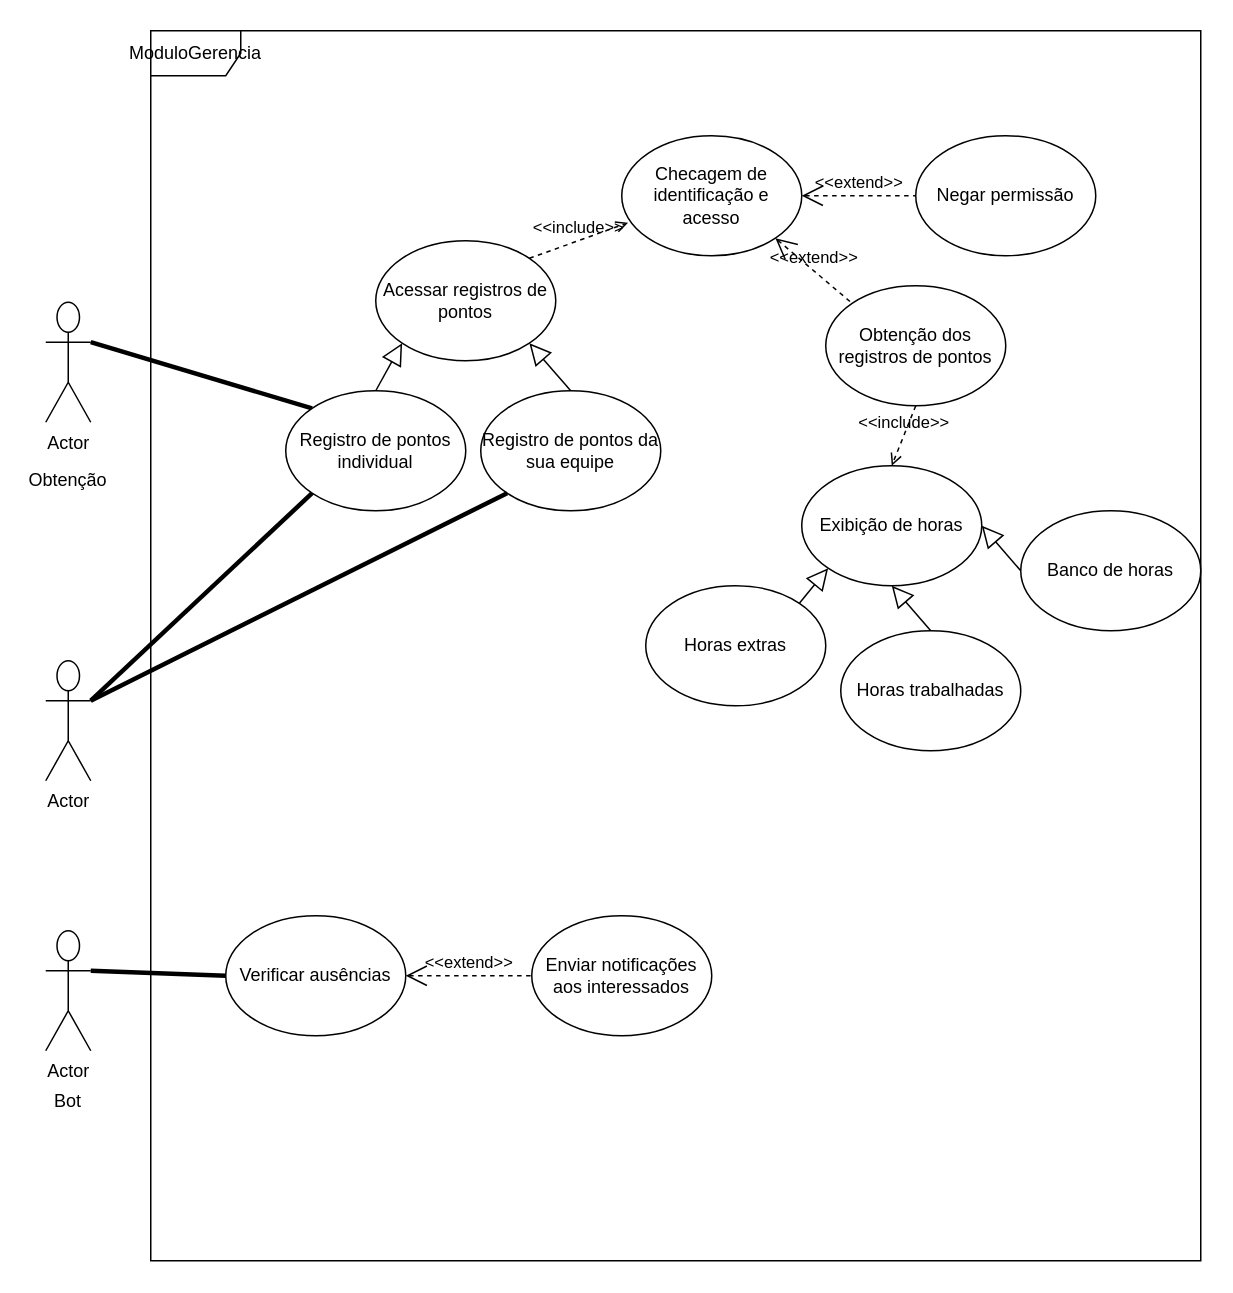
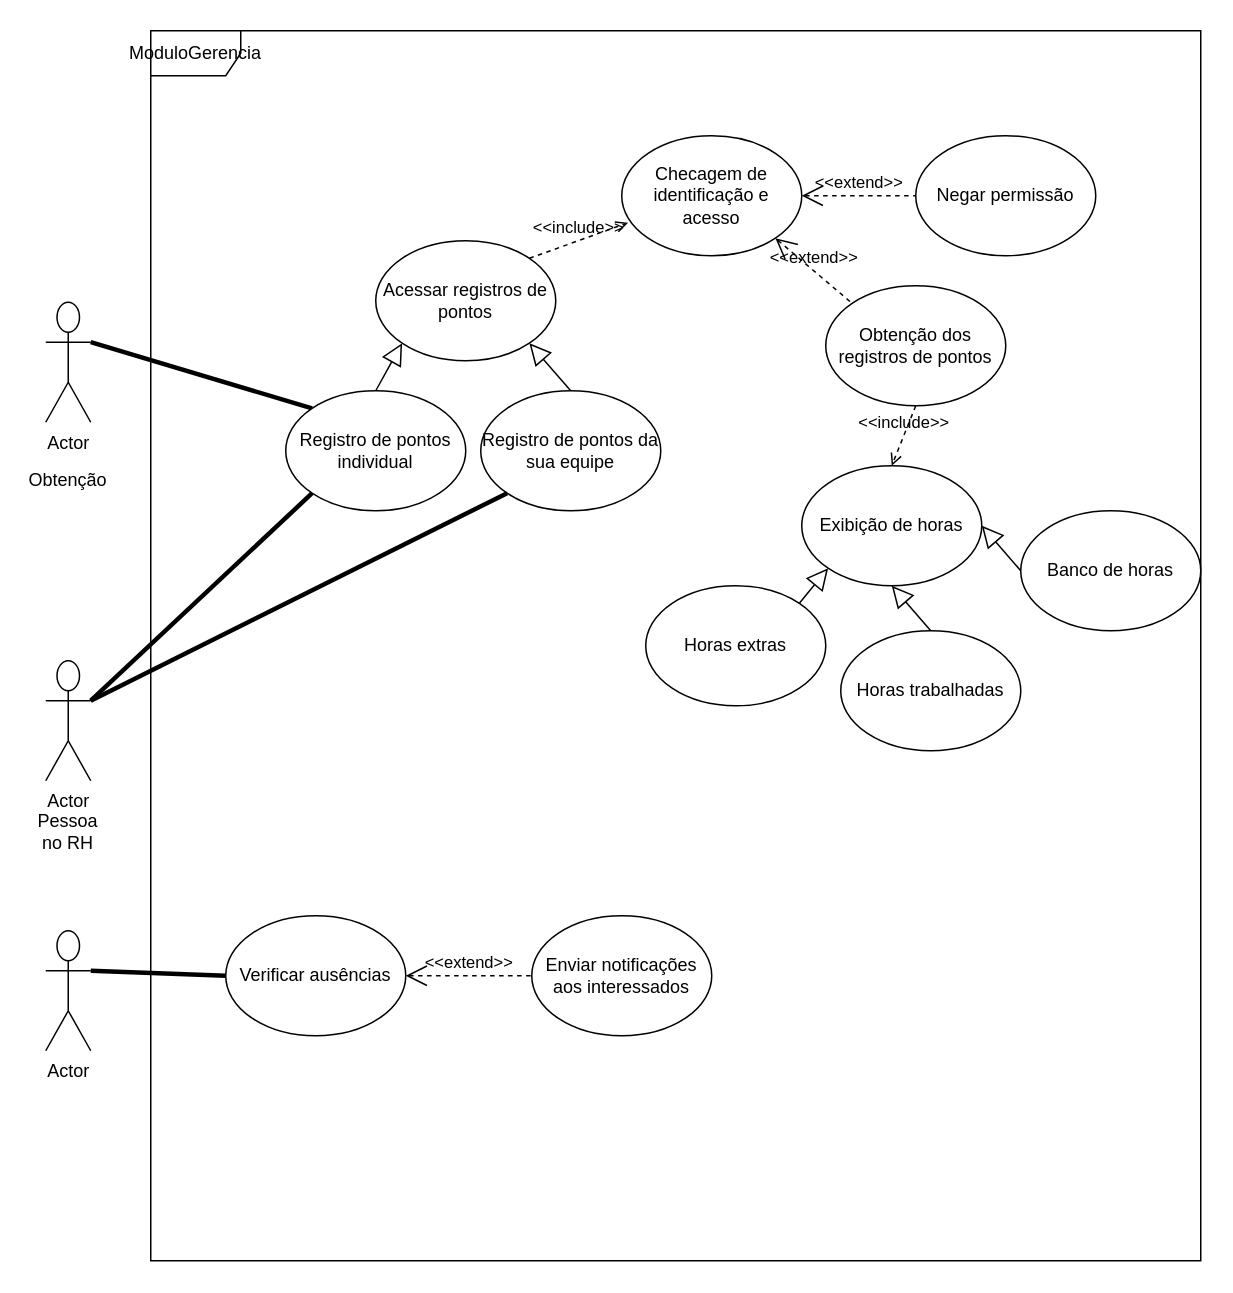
  <mxCell id="0" />
  <mxCell id="1" parent="0" />
  <mxCell id="2" value="Actor" style="shape=umlActor;verticalLabelPosition=bottom;verticalAlign=top;html=1;outlineConnect=0;" parent="1" vertex="1"><mxGeometry x="30" y="201" width="30" height="80" as="geometry" /></mxCell>
  <mxCell id="3" value="" style="endArrow=none;startArrow=none;endFill=0;startFill=0;endSize=8;html=1;verticalAlign=bottom;labelBackgroundColor=none;strokeWidth=3;exitX=1;exitY=0.333;exitDx=0;exitDy=0;exitPerimeter=0;entryX=0;entryY=0;entryDx=0;entryDy=0;" parent="1" source="2" target="9" edge="1"><mxGeometry width="160" relative="1" as="geometry"><mxPoint x="330" y="180" as="sourcePoint" /><mxPoint x="190" y="140" as="targetPoint" /></mxGeometry></mxCell>
  <mxCell id="4" value="Actor" style="shape=umlActor;verticalLabelPosition=bottom;verticalAlign=top;html=1;outlineConnect=0;" parent="1" vertex="1"><mxGeometry x="30" y="440" width="30" height="80" as="geometry" /></mxCell>
+ <mxCell id="5" value="Pessoa no RH" style="text;html=1;strokeColor=none;fillColor=none;align=center;verticalAlign=middle;whiteSpace=wrap;rounded=0;" parent="1" vertex="1"><mxGeometry x="25" y="544" width="40" height="20" as="geometry" /></mxCell>
  <mxCell id="6" value="Obtenção" style="text;html=1;strokeColor=none;fillColor=none;align=center;verticalAlign=middle;whiteSpace=wrap;rounded=0;" parent="1" vertex="1"><mxGeometry x="20" y="300" width="50" height="40" as="geometry" /></mxCell>
  <mxCell id="7" value="" style="endArrow=none;startArrow=none;endFill=0;startFill=0;endSize=8;html=1;verticalAlign=bottom;labelBackgroundColor=none;strokeWidth=3;exitX=1;exitY=0.333;exitDx=0;exitDy=0;exitPerimeter=0;entryX=0;entryY=1;entryDx=0;entryDy=0;" parent="1" source="4" target="9" edge="1"><mxGeometry width="160" relative="1" as="geometry"><mxPoint x="70" y="237.667" as="sourcePoint" /><mxPoint x="240" y="490" as="targetPoint" /></mxGeometry></mxCell>
  <mxCell id="8" value="Acessar registros de pontos" style="ellipse;whiteSpace=wrap;html=1;" vertex="1" parent="1"><mxGeometry x="250" y="160" width="120" height="80" as="geometry" /></mxCell>
  <mxCell id="9" value="Registro de pontos individual" style="ellipse;whiteSpace=wrap;html=1;" vertex="1" parent="1"><mxGeometry x="190" y="260" width="120" height="80" as="geometry" /></mxCell>
  <mxCell id="10" value="Registro de pontos da sua equipe" style="ellipse;whiteSpace=wrap;html=1;" vertex="1" parent="1"><mxGeometry x="320" y="260" width="120" height="80" as="geometry" /></mxCell>
  <mxCell id="11" value="" style="edgeStyle=none;html=1;endSize=12;endArrow=block;endFill=0;entryX=0;entryY=1;entryDx=0;entryDy=0;exitX=0.5;exitY=0;exitDx=0;exitDy=0;" edge="1" parent="1" source="9" target="8"><mxGeometry width="160" relative="1" as="geometry"><mxPoint x="330" y="300" as="sourcePoint" /><mxPoint x="490" y="300" as="targetPoint" /></mxGeometry></mxCell>
  <mxCell id="12" value="" style="edgeStyle=none;html=1;endSize=12;endArrow=block;endFill=0;entryX=1;entryY=1;entryDx=0;entryDy=0;exitX=0.5;exitY=0;exitDx=0;exitDy=0;" edge="1" parent="1" source="10" target="8"><mxGeometry width="160" relative="1" as="geometry"><mxPoint x="260" y="270" as="sourcePoint" /><mxPoint x="277.574" y="238.284" as="targetPoint" /></mxGeometry></mxCell>
  <mxCell id="13" value="" style="endArrow=none;startArrow=none;endFill=0;startFill=0;endSize=8;html=1;verticalAlign=bottom;labelBackgroundColor=none;strokeWidth=3;entryX=0;entryY=1;entryDx=0;entryDy=0;exitX=1;exitY=0.333;exitDx=0;exitDy=0;exitPerimeter=0;" edge="1" parent="1" source="4" target="10"><mxGeometry width="160" relative="1" as="geometry"><mxPoint x="60" y="460" as="sourcePoint" /><mxPoint x="217.574" y="338.284" as="targetPoint" /></mxGeometry></mxCell>
  <mxCell id="14" value="Checagem de identificação e acesso" style="ellipse;whiteSpace=wrap;html=1;" vertex="1" parent="1"><mxGeometry x="414" y="90" width="120" height="80" as="geometry" /></mxCell>
  <mxCell id="15" value="&amp;lt;&amp;lt;include&amp;gt;&amp;gt;" style="html=1;verticalAlign=bottom;labelBackgroundColor=none;endArrow=open;endFill=0;dashed=1;exitX=1;exitY=0;exitDx=0;exitDy=0;entryX=0.035;entryY=0.725;entryDx=0;entryDy=0;entryPerimeter=0;" edge="1" parent="1" source="8" target="14"><mxGeometry width="160" relative="1" as="geometry"><mxPoint x="330" y="290" as="sourcePoint" /><mxPoint x="490" y="290" as="targetPoint" /></mxGeometry></mxCell>
  <mxCell id="16" value="Obtenção dos registros de pontos" style="ellipse;whiteSpace=wrap;html=1;" vertex="1" parent="1"><mxGeometry x="550" y="190" width="120" height="80" as="geometry" /></mxCell>
  <mxCell id="17" value="&amp;lt;&amp;lt;extend&amp;gt;&amp;gt;" style="edgeStyle=none;html=1;startArrow=open;endArrow=none;startSize=12;verticalAlign=bottom;dashed=1;labelBackgroundColor=none;entryX=0;entryY=0;entryDx=0;entryDy=0;exitX=1;exitY=1;exitDx=0;exitDy=0;" edge="1" parent="1" source="14" target="16"><mxGeometry width="160" relative="1" as="geometry"><mxPoint x="360" y="229.5" as="sourcePoint" /><mxPoint x="520" y="229.5" as="targetPoint" /></mxGeometry></mxCell>
  <mxCell id="18" value="Negar permissão" style="ellipse;whiteSpace=wrap;html=1;" vertex="1" parent="1"><mxGeometry x="610" y="90" width="120" height="80" as="geometry" /></mxCell>
  <mxCell id="19" value="&amp;lt;&amp;lt;extend&amp;gt;&amp;gt;" style="edgeStyle=none;html=1;startArrow=open;endArrow=none;startSize=12;verticalAlign=bottom;dashed=1;labelBackgroundColor=none;entryX=0;entryY=0.5;entryDx=0;entryDy=0;exitX=1;exitY=0.5;exitDx=0;exitDy=0;" edge="1" parent="1" source="14" target="18"><mxGeometry width="160" relative="1" as="geometry"><mxPoint x="526.426" y="168.284" as="sourcePoint" /><mxPoint x="561.574" y="211.716" as="targetPoint" /></mxGeometry></mxCell>
  <mxCell id="20" value="Exibição de horas" style="ellipse;whiteSpace=wrap;html=1;" vertex="1" parent="1"><mxGeometry x="534" y="310" width="120" height="80" as="geometry" /></mxCell>
  <mxCell id="21" value="Horas extras" style="ellipse;whiteSpace=wrap;html=1;" vertex="1" parent="1"><mxGeometry x="430" y="390" width="120" height="80" as="geometry" /></mxCell>
  <mxCell id="22" value="Horas trabalhadas" style="ellipse;whiteSpace=wrap;html=1;" vertex="1" parent="1"><mxGeometry x="560" y="420" width="120" height="80" as="geometry" /></mxCell>
  <mxCell id="23" value="Banco de horas" style="ellipse;whiteSpace=wrap;html=1;" vertex="1" parent="1"><mxGeometry x="680" y="340" width="120" height="80" as="geometry" /></mxCell>
  <mxCell id="24" value="" style="edgeStyle=none;html=1;endSize=12;endArrow=block;endFill=0;entryX=0;entryY=1;entryDx=0;entryDy=0;exitX=1;exitY=0;exitDx=0;exitDy=0;" edge="1" parent="1" source="21" target="20"><mxGeometry width="160" relative="1" as="geometry"><mxPoint x="330" y="410" as="sourcePoint" /><mxPoint x="490" y="410" as="targetPoint" /></mxGeometry></mxCell>
  <mxCell id="25" value="" style="edgeStyle=none;html=1;endSize=12;endArrow=block;endFill=0;exitX=0.5;exitY=0;exitDx=0;exitDy=0;" edge="1" parent="1" source="22"><mxGeometry width="160" relative="1" as="geometry"><mxPoint x="542.426" y="411.716" as="sourcePoint" /><mxPoint x="594" y="390" as="targetPoint" /></mxGeometry></mxCell>
  <mxCell id="26" value="" style="edgeStyle=none;html=1;endSize=12;endArrow=block;endFill=0;entryX=1;entryY=0.5;entryDx=0;entryDy=0;exitX=0;exitY=0.5;exitDx=0;exitDy=0;" edge="1" parent="1" source="23" target="20"><mxGeometry width="160" relative="1" as="geometry"><mxPoint x="552.426" y="421.716" as="sourcePoint" /><mxPoint x="571.574" y="398.284" as="targetPoint" /></mxGeometry></mxCell>
  <mxCell id="27" value="&amp;lt;&amp;lt;include&amp;gt;&amp;gt;" style="html=1;verticalAlign=bottom;labelBackgroundColor=none;endArrow=open;endFill=0;dashed=1;entryX=0.5;entryY=0;entryDx=0;entryDy=0;exitX=0.5;exitY=1;exitDx=0;exitDy=0;" edge="1" parent="1" source="16" target="20"><mxGeometry width="160" relative="1" as="geometry"><mxPoint x="330" y="310" as="sourcePoint" /><mxPoint x="600" y="300" as="targetPoint" /></mxGeometry></mxCell>
  <mxCell id="28" value="Actor" style="shape=umlActor;verticalLabelPosition=bottom;verticalAlign=top;html=1;outlineConnect=0;" vertex="1" parent="1"><mxGeometry x="30" y="620" width="30" height="80" as="geometry" /></mxCell>
- <mxCell id="29" value="Bot" style="text;html=1;strokeColor=none;fillColor=none;align=center;verticalAlign=middle;whiteSpace=wrap;rounded=0;" vertex="1" parent="1"><mxGeometry x="25" y="724" width="40" height="20" as="geometry" /></mxCell>
  <mxCell id="30" value="Verificar ausências" style="ellipse;whiteSpace=wrap;html=1;" vertex="1" parent="1"><mxGeometry x="150" y="610" width="120" height="80" as="geometry" /></mxCell>
  <mxCell id="31" value="Enviar notificações aos interessados" style="ellipse;whiteSpace=wrap;html=1;" vertex="1" parent="1"><mxGeometry x="354" y="610" width="120" height="80" as="geometry" /></mxCell>
  <mxCell id="32" value="&amp;lt;&amp;lt;extend&amp;gt;&amp;gt;" style="edgeStyle=none;html=1;startArrow=open;endArrow=none;startSize=12;verticalAlign=bottom;dashed=1;labelBackgroundColor=none;exitX=1;exitY=0.5;exitDx=0;exitDy=0;entryX=0;entryY=0.5;entryDx=0;entryDy=0;" edge="1" parent="1" source="30" target="31"><mxGeometry width="160" relative="1" as="geometry"><mxPoint x="300" y="630" as="sourcePoint" /><mxPoint x="460" y="630" as="targetPoint" /></mxGeometry></mxCell>
  <mxCell id="33" value="" style="endArrow=none;startArrow=none;endFill=0;startFill=0;endSize=8;html=1;verticalAlign=bottom;labelBackgroundColor=none;strokeWidth=3;entryX=0;entryY=0.5;entryDx=0;entryDy=0;exitX=1;exitY=0.333;exitDx=0;exitDy=0;exitPerimeter=0;" edge="1" parent="1" source="28" target="30"><mxGeometry width="160" relative="1" as="geometry"><mxPoint x="70" y="476.667" as="sourcePoint" /><mxPoint x="347.574" y="338.284" as="targetPoint" /></mxGeometry></mxCell>
  <mxCell id="34" value="ModuloGerencia" style="shape=umlFrame;whiteSpace=wrap;html=1;" vertex="1" parent="1"><mxGeometry x="100" y="20" width="700" height="820" as="geometry" /></mxCell>
